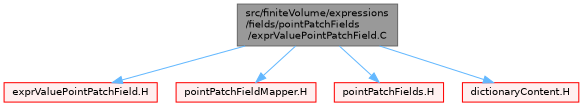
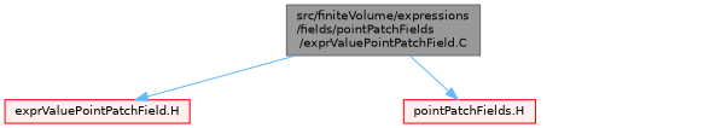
  digraph {
    node [color=red fillcolor="#FFF0F0" fontname=Helvetica fontsize=10 shape=box style=filled]
    edge [color=steelblue1 fontname=Helvetica fontsize=10 labelfontname=Helvetica labelfontsize=10 style=solid]
    n1 [color=gray40 fillcolor=grey60 fontcolor=black height=0.2 label="src/finiteVolume/expressions\l/fields/pointPatchFields\l/exprValuePointPatchField.C" width=0.4]
    n2 [height=0.2 label="exprValuePointPatchField.H" width=0.4]
-   n3 [height=0.2 label="pointPatchFieldMapper.H" width=0.4]
    n4 [height=0.2 label="pointPatchFields.H" width=0.4]
-   n5 [height=0.2 label="dictionaryContent.H" width=0.4]
    n1 -> n2
-   n1 -> n3
    n1 -> n4
-   n1 -> n5
  }
